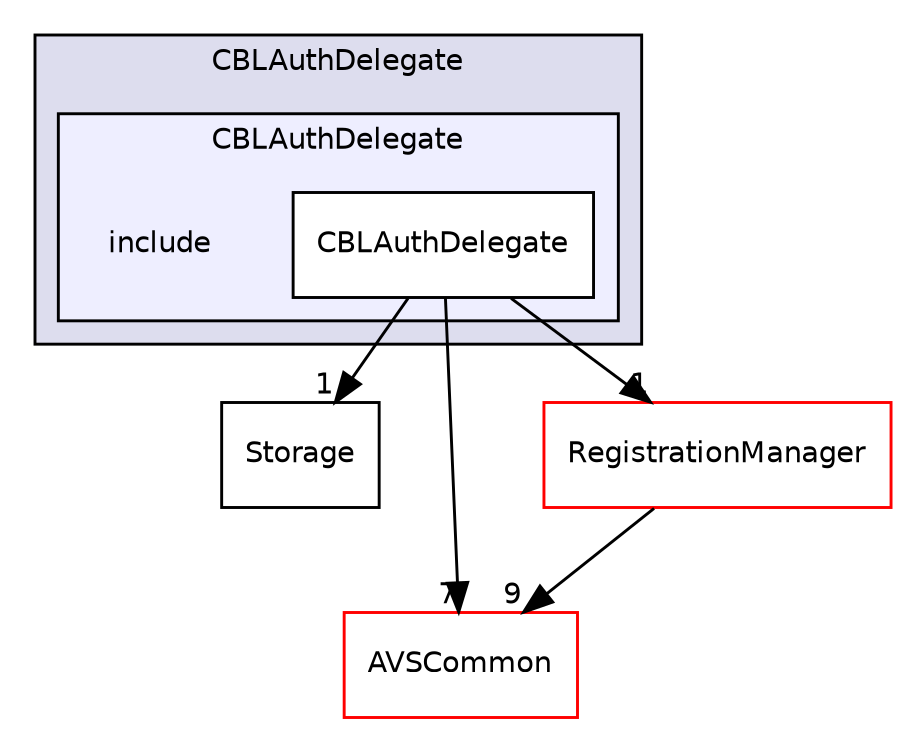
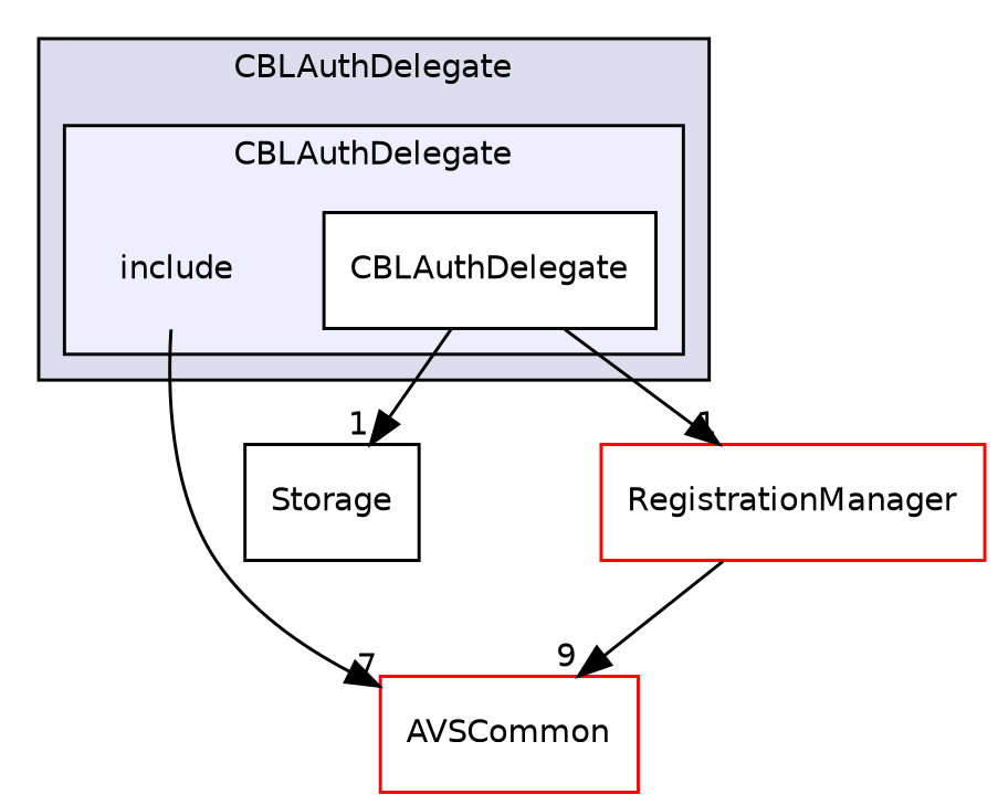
  digraph {
    compound=true
    node [fontname=Helvetica fontsize=10 shape=box color=black fillcolor=white style=filled]
    edge [headlabel=1 labeldistance=1.5 labelfontname=Helvetica labelfontsize=10]
    n1 [label=include shape=plaintext color="" fillcolor="" style=""]
    n2 [label=CBLAuthDelegate]
    n3 [label=Storage]
    n4 [color=red label=AVSCommon]
    n5 [color=red label=RegistrationManager]
    subgraph cluster_1 {
      bgcolor="#ddddee"
      fontname=Helvetica
      fontsize=10
      label=CBLAuthDelegate
      pencolor=black
      subgraph cluster_2 {
        bgcolor="#eeeeff"
        fontname=Helvetica
        fontsize=10
        label=CBLAuthDelegate
        pencolor=black
        n1
        n2
      }
    }
    n2 -> n3
-   n2 -> n4 [headlabel=7]
+   n1 -> n4 [headlabel=7]
    n2 -> n5
    n5 -> n4 [headlabel=9]
  }
